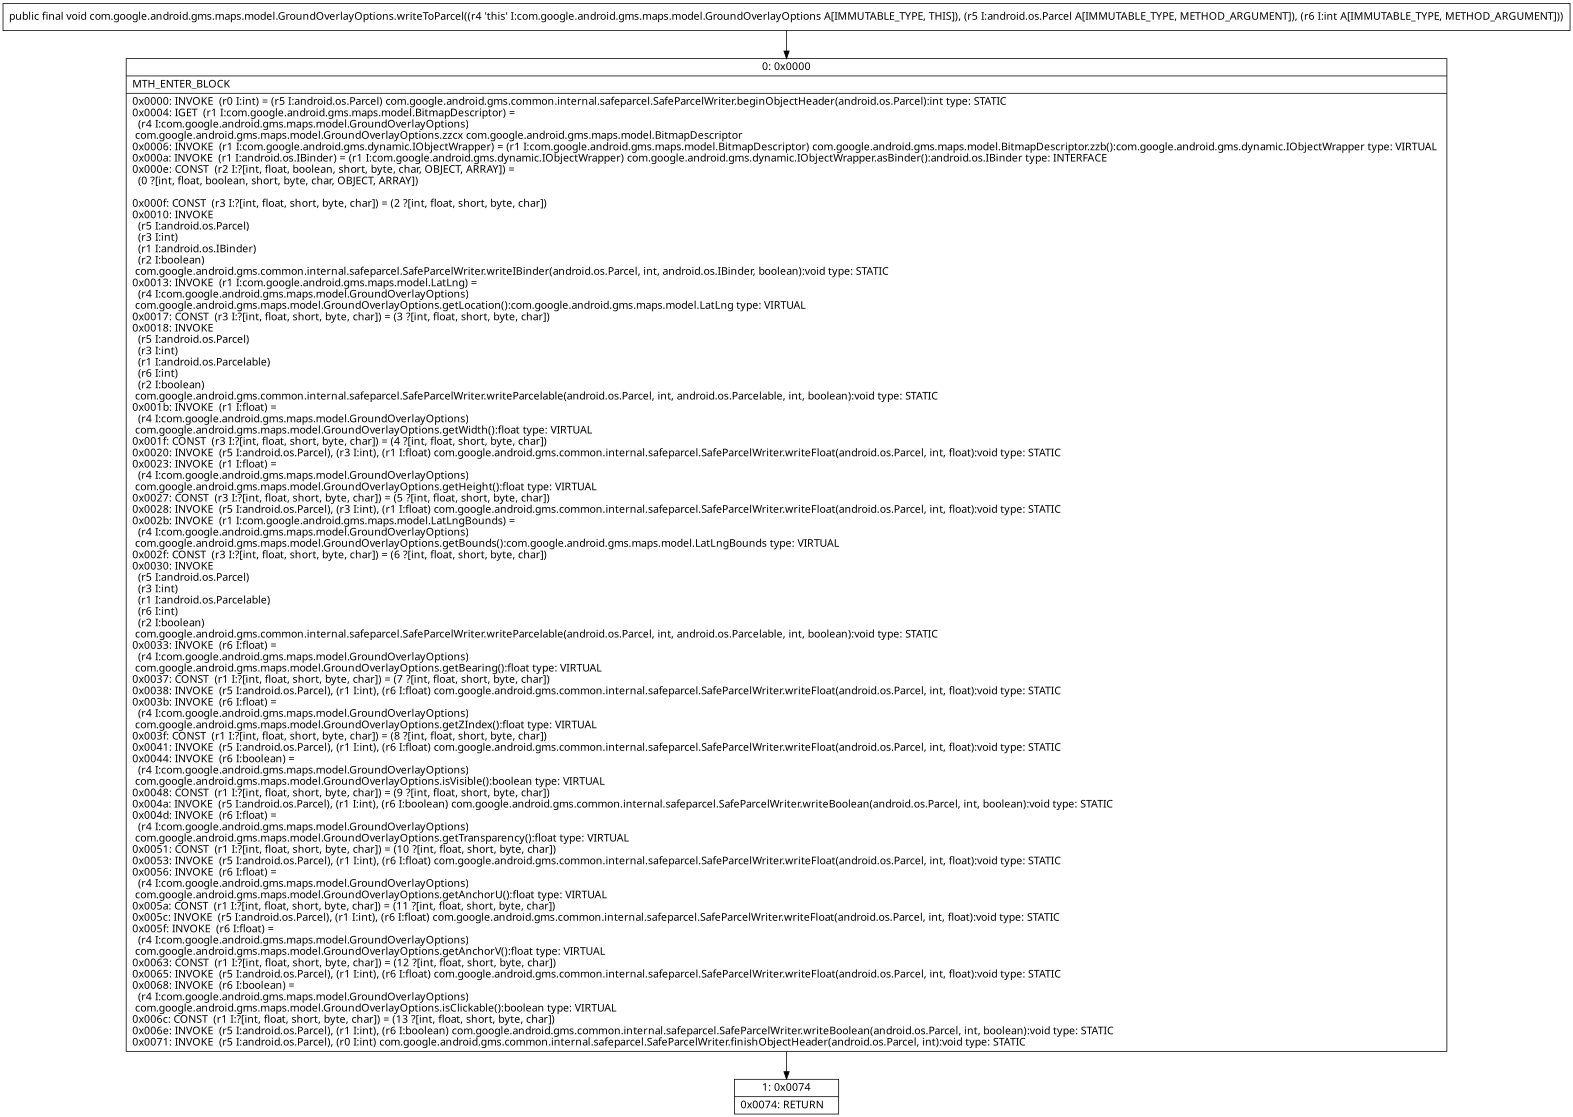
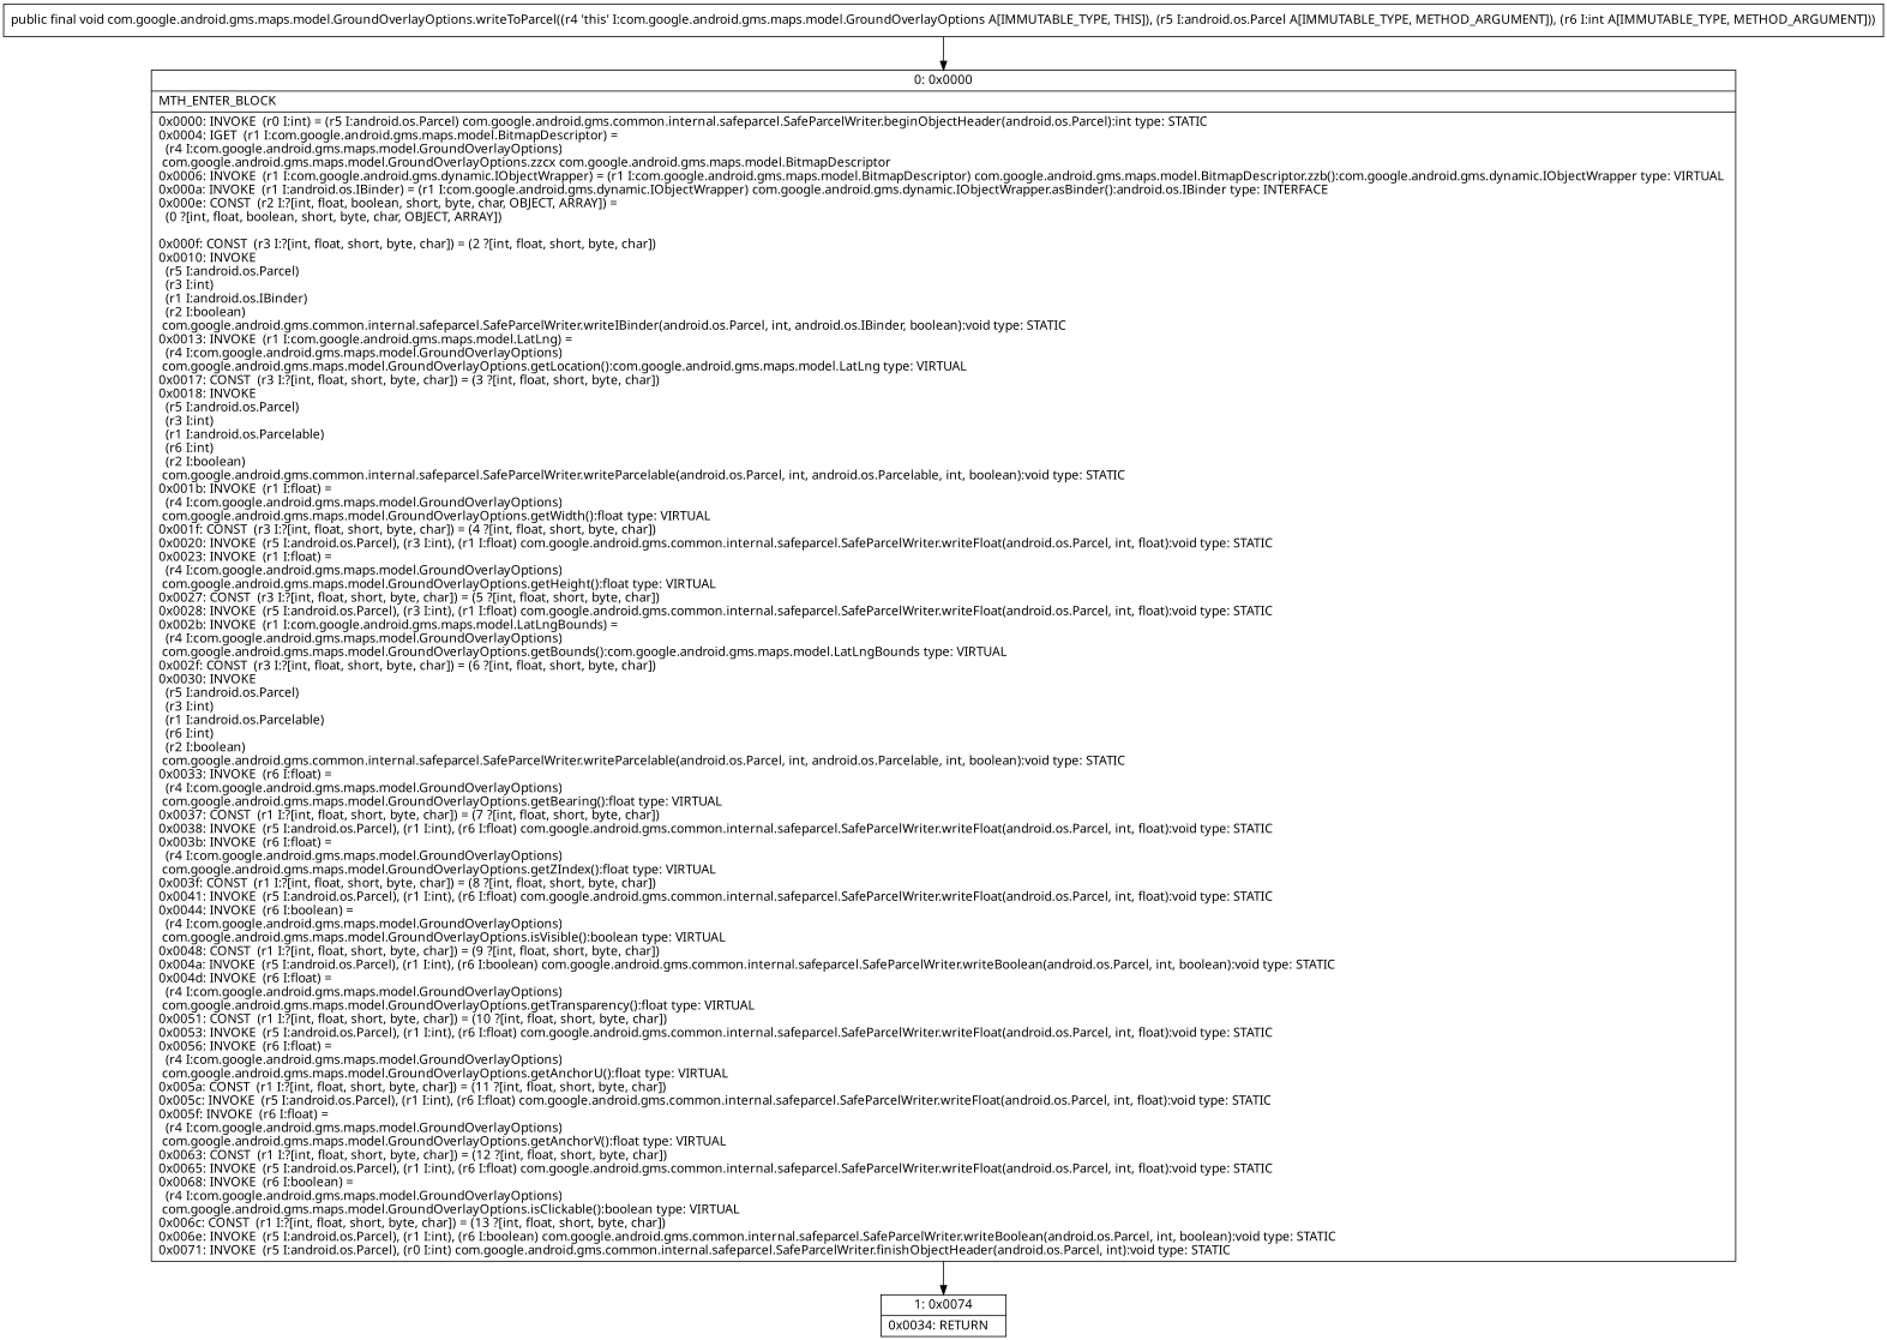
  digraph {
    fontname="Noto Sans"
    node [shape=record fontname="Noto Sans"]
    edge [fontname="Noto Sans"]
    n1 [label="{0\:\ 0x0000|MTH_ENTER_BLOCK\l|0x0000: INVOKE  (r0 I:int) = (r5 I:android.os.Parcel) com.google.android.gms.common.internal.safeparcel.SafeParcelWriter.beginObjectHeader(android.os.Parcel):int type: STATIC \l0x0004: IGET  (r1 I:com.google.android.gms.maps.model.BitmapDescriptor) = \l  (r4 I:com.google.android.gms.maps.model.GroundOverlayOptions)\l com.google.android.gms.maps.model.GroundOverlayOptions.zzcx com.google.android.gms.maps.model.BitmapDescriptor \l0x0006: INVOKE  (r1 I:com.google.android.gms.dynamic.IObjectWrapper) = (r1 I:com.google.android.gms.maps.model.BitmapDescriptor) com.google.android.gms.maps.model.BitmapDescriptor.zzb():com.google.android.gms.dynamic.IObjectWrapper type: VIRTUAL \l0x000a: INVOKE  (r1 I:android.os.IBinder) = (r1 I:com.google.android.gms.dynamic.IObjectWrapper) com.google.android.gms.dynamic.IObjectWrapper.asBinder():android.os.IBinder type: INTERFACE \l0x000e: CONST  (r2 I:?[int, float, boolean, short, byte, char, OBJECT, ARRAY]) = \l  (0 ?[int, float, boolean, short, byte, char, OBJECT, ARRAY])\l \l0x000f: CONST  (r3 I:?[int, float, short, byte, char]) = (2 ?[int, float, short, byte, char]) \l0x0010: INVOKE  \l  (r5 I:android.os.Parcel)\l  (r3 I:int)\l  (r1 I:android.os.IBinder)\l  (r2 I:boolean)\l com.google.android.gms.common.internal.safeparcel.SafeParcelWriter.writeIBinder(android.os.Parcel, int, android.os.IBinder, boolean):void type: STATIC \l0x0013: INVOKE  (r1 I:com.google.android.gms.maps.model.LatLng) = \l  (r4 I:com.google.android.gms.maps.model.GroundOverlayOptions)\l com.google.android.gms.maps.model.GroundOverlayOptions.getLocation():com.google.android.gms.maps.model.LatLng type: VIRTUAL \l0x0017: CONST  (r3 I:?[int, float, short, byte, char]) = (3 ?[int, float, short, byte, char]) \l0x0018: INVOKE  \l  (r5 I:android.os.Parcel)\l  (r3 I:int)\l  (r1 I:android.os.Parcelable)\l  (r6 I:int)\l  (r2 I:boolean)\l com.google.android.gms.common.internal.safeparcel.SafeParcelWriter.writeParcelable(android.os.Parcel, int, android.os.Parcelable, int, boolean):void type: STATIC \l0x001b: INVOKE  (r1 I:float) = \l  (r4 I:com.google.android.gms.maps.model.GroundOverlayOptions)\l com.google.android.gms.maps.model.GroundOverlayOptions.getWidth():float type: VIRTUAL \l0x001f: CONST  (r3 I:?[int, float, short, byte, char]) = (4 ?[int, float, short, byte, char]) \l0x0020: INVOKE  (r5 I:android.os.Parcel), (r3 I:int), (r1 I:float) com.google.android.gms.common.internal.safeparcel.SafeParcelWriter.writeFloat(android.os.Parcel, int, float):void type: STATIC \l0x0023: INVOKE  (r1 I:float) = \l  (r4 I:com.google.android.gms.maps.model.GroundOverlayOptions)\l com.google.android.gms.maps.model.GroundOverlayOptions.getHeight():float type: VIRTUAL \l0x0027: CONST  (r3 I:?[int, float, short, byte, char]) = (5 ?[int, float, short, byte, char]) \l0x0028: INVOKE  (r5 I:android.os.Parcel), (r3 I:int), (r1 I:float) com.google.android.gms.common.internal.safeparcel.SafeParcelWriter.writeFloat(android.os.Parcel, int, float):void type: STATIC \l0x002b: INVOKE  (r1 I:com.google.android.gms.maps.model.LatLngBounds) = \l  (r4 I:com.google.android.gms.maps.model.GroundOverlayOptions)\l com.google.android.gms.maps.model.GroundOverlayOptions.getBounds():com.google.android.gms.maps.model.LatLngBounds type: VIRTUAL \l0x002f: CONST  (r3 I:?[int, float, short, byte, char]) = (6 ?[int, float, short, byte, char]) \l0x0030: INVOKE  \l  (r5 I:android.os.Parcel)\l  (r3 I:int)\l  (r1 I:android.os.Parcelable)\l  (r6 I:int)\l  (r2 I:boolean)\l com.google.android.gms.common.internal.safeparcel.SafeParcelWriter.writeParcelable(android.os.Parcel, int, android.os.Parcelable, int, boolean):void type: STATIC \l0x0033: INVOKE  (r6 I:float) = \l  (r4 I:com.google.android.gms.maps.model.GroundOverlayOptions)\l com.google.android.gms.maps.model.GroundOverlayOptions.getBearing():float type: VIRTUAL \l0x0037: CONST  (r1 I:?[int, float, short, byte, char]) = (7 ?[int, float, short, byte, char]) \l0x0038: INVOKE  (r5 I:android.os.Parcel), (r1 I:int), (r6 I:float) com.google.android.gms.common.internal.safeparcel.SafeParcelWriter.writeFloat(android.os.Parcel, int, float):void type: STATIC \l0x003b: INVOKE  (r6 I:float) = \l  (r4 I:com.google.android.gms.maps.model.GroundOverlayOptions)\l com.google.android.gms.maps.model.GroundOverlayOptions.getZIndex():float type: VIRTUAL \l0x003f: CONST  (r1 I:?[int, float, short, byte, char]) = (8 ?[int, float, short, byte, char]) \l0x0041: INVOKE  (r5 I:android.os.Parcel), (r1 I:int), (r6 I:float) com.google.android.gms.common.internal.safeparcel.SafeParcelWriter.writeFloat(android.os.Parcel, int, float):void type: STATIC \l0x0044: INVOKE  (r6 I:boolean) = \l  (r4 I:com.google.android.gms.maps.model.GroundOverlayOptions)\l com.google.android.gms.maps.model.GroundOverlayOptions.isVisible():boolean type: VIRTUAL \l0x0048: CONST  (r1 I:?[int, float, short, byte, char]) = (9 ?[int, float, short, byte, char]) \l0x004a: INVOKE  (r5 I:android.os.Parcel), (r1 I:int), (r6 I:boolean) com.google.android.gms.common.internal.safeparcel.SafeParcelWriter.writeBoolean(android.os.Parcel, int, boolean):void type: STATIC \l0x004d: INVOKE  (r6 I:float) = \l  (r4 I:com.google.android.gms.maps.model.GroundOverlayOptions)\l com.google.android.gms.maps.model.GroundOverlayOptions.getTransparency():float type: VIRTUAL \l0x0051: CONST  (r1 I:?[int, float, short, byte, char]) = (10 ?[int, float, short, byte, char]) \l0x0053: INVOKE  (r5 I:android.os.Parcel), (r1 I:int), (r6 I:float) com.google.android.gms.common.internal.safeparcel.SafeParcelWriter.writeFloat(android.os.Parcel, int, float):void type: STATIC \l0x0056: INVOKE  (r6 I:float) = \l  (r4 I:com.google.android.gms.maps.model.GroundOverlayOptions)\l com.google.android.gms.maps.model.GroundOverlayOptions.getAnchorU():float type: VIRTUAL \l0x005a: CONST  (r1 I:?[int, float, short, byte, char]) = (11 ?[int, float, short, byte, char]) \l0x005c: INVOKE  (r5 I:android.os.Parcel), (r1 I:int), (r6 I:float) com.google.android.gms.common.internal.safeparcel.SafeParcelWriter.writeFloat(android.os.Parcel, int, float):void type: STATIC \l0x005f: INVOKE  (r6 I:float) = \l  (r4 I:com.google.android.gms.maps.model.GroundOverlayOptions)\l com.google.android.gms.maps.model.GroundOverlayOptions.getAnchorV():float type: VIRTUAL \l0x0063: CONST  (r1 I:?[int, float, short, byte, char]) = (12 ?[int, float, short, byte, char]) \l0x0065: INVOKE  (r5 I:android.os.Parcel), (r1 I:int), (r6 I:float) com.google.android.gms.common.internal.safeparcel.SafeParcelWriter.writeFloat(android.os.Parcel, int, float):void type: STATIC \l0x0068: INVOKE  (r6 I:boolean) = \l  (r4 I:com.google.android.gms.maps.model.GroundOverlayOptions)\l com.google.android.gms.maps.model.GroundOverlayOptions.isClickable():boolean type: VIRTUAL \l0x006c: CONST  (r1 I:?[int, float, short, byte, char]) = (13 ?[int, float, short, byte, char]) \l0x006e: INVOKE  (r5 I:android.os.Parcel), (r1 I:int), (r6 I:boolean) com.google.android.gms.common.internal.safeparcel.SafeParcelWriter.writeBoolean(android.os.Parcel, int, boolean):void type: STATIC \l0x0071: INVOKE  (r5 I:android.os.Parcel), (r0 I:int) com.google.android.gms.common.internal.safeparcel.SafeParcelWriter.finishObjectHeader(android.os.Parcel, int):void type: STATIC \l}"]
-   n2 [label="{1\:\ 0x0074|0x0074: RETURN   \l}"]
+   n2 [label="{1\:\ 0x0074|0x0034: RETURN   \l}"]
    n3 [label="{public final void com.google.android.gms.maps.model.GroundOverlayOptions.writeToParcel((r4 'this' I:com.google.android.gms.maps.model.GroundOverlayOptions A[IMMUTABLE_TYPE, THIS]), (r5 I:android.os.Parcel A[IMMUTABLE_TYPE, METHOD_ARGUMENT]), (r6 I:int A[IMMUTABLE_TYPE, METHOD_ARGUMENT])) }"]
    n1 -> n2
    n3 -> n1
  }
